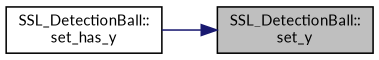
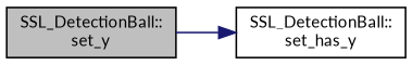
  digraph {
    rankdir=LR
    fontname=Lato
    node [color=black fontname=Lato fontsize=10 shape=record style=filled]
    n1 [fillcolor=grey75 fontcolor=black height=0.2 label="SSL_DetectionBall::\lset_y" width=0.4]
    n2 [fillcolor=white height=0.2 label="SSL_DetectionBall::\lset_has_y" width=0.4]
-   n2 -> n1 [color=midnightblue fontname=Lato fontsize=10 labelfontname=Helvetica labelfontsize=10 style=solid]
+   n1 -> n2 [color=midnightblue fontname=Lato fontsize=10 labelfontname=Helvetica labelfontsize=10 style=solid]
  }
